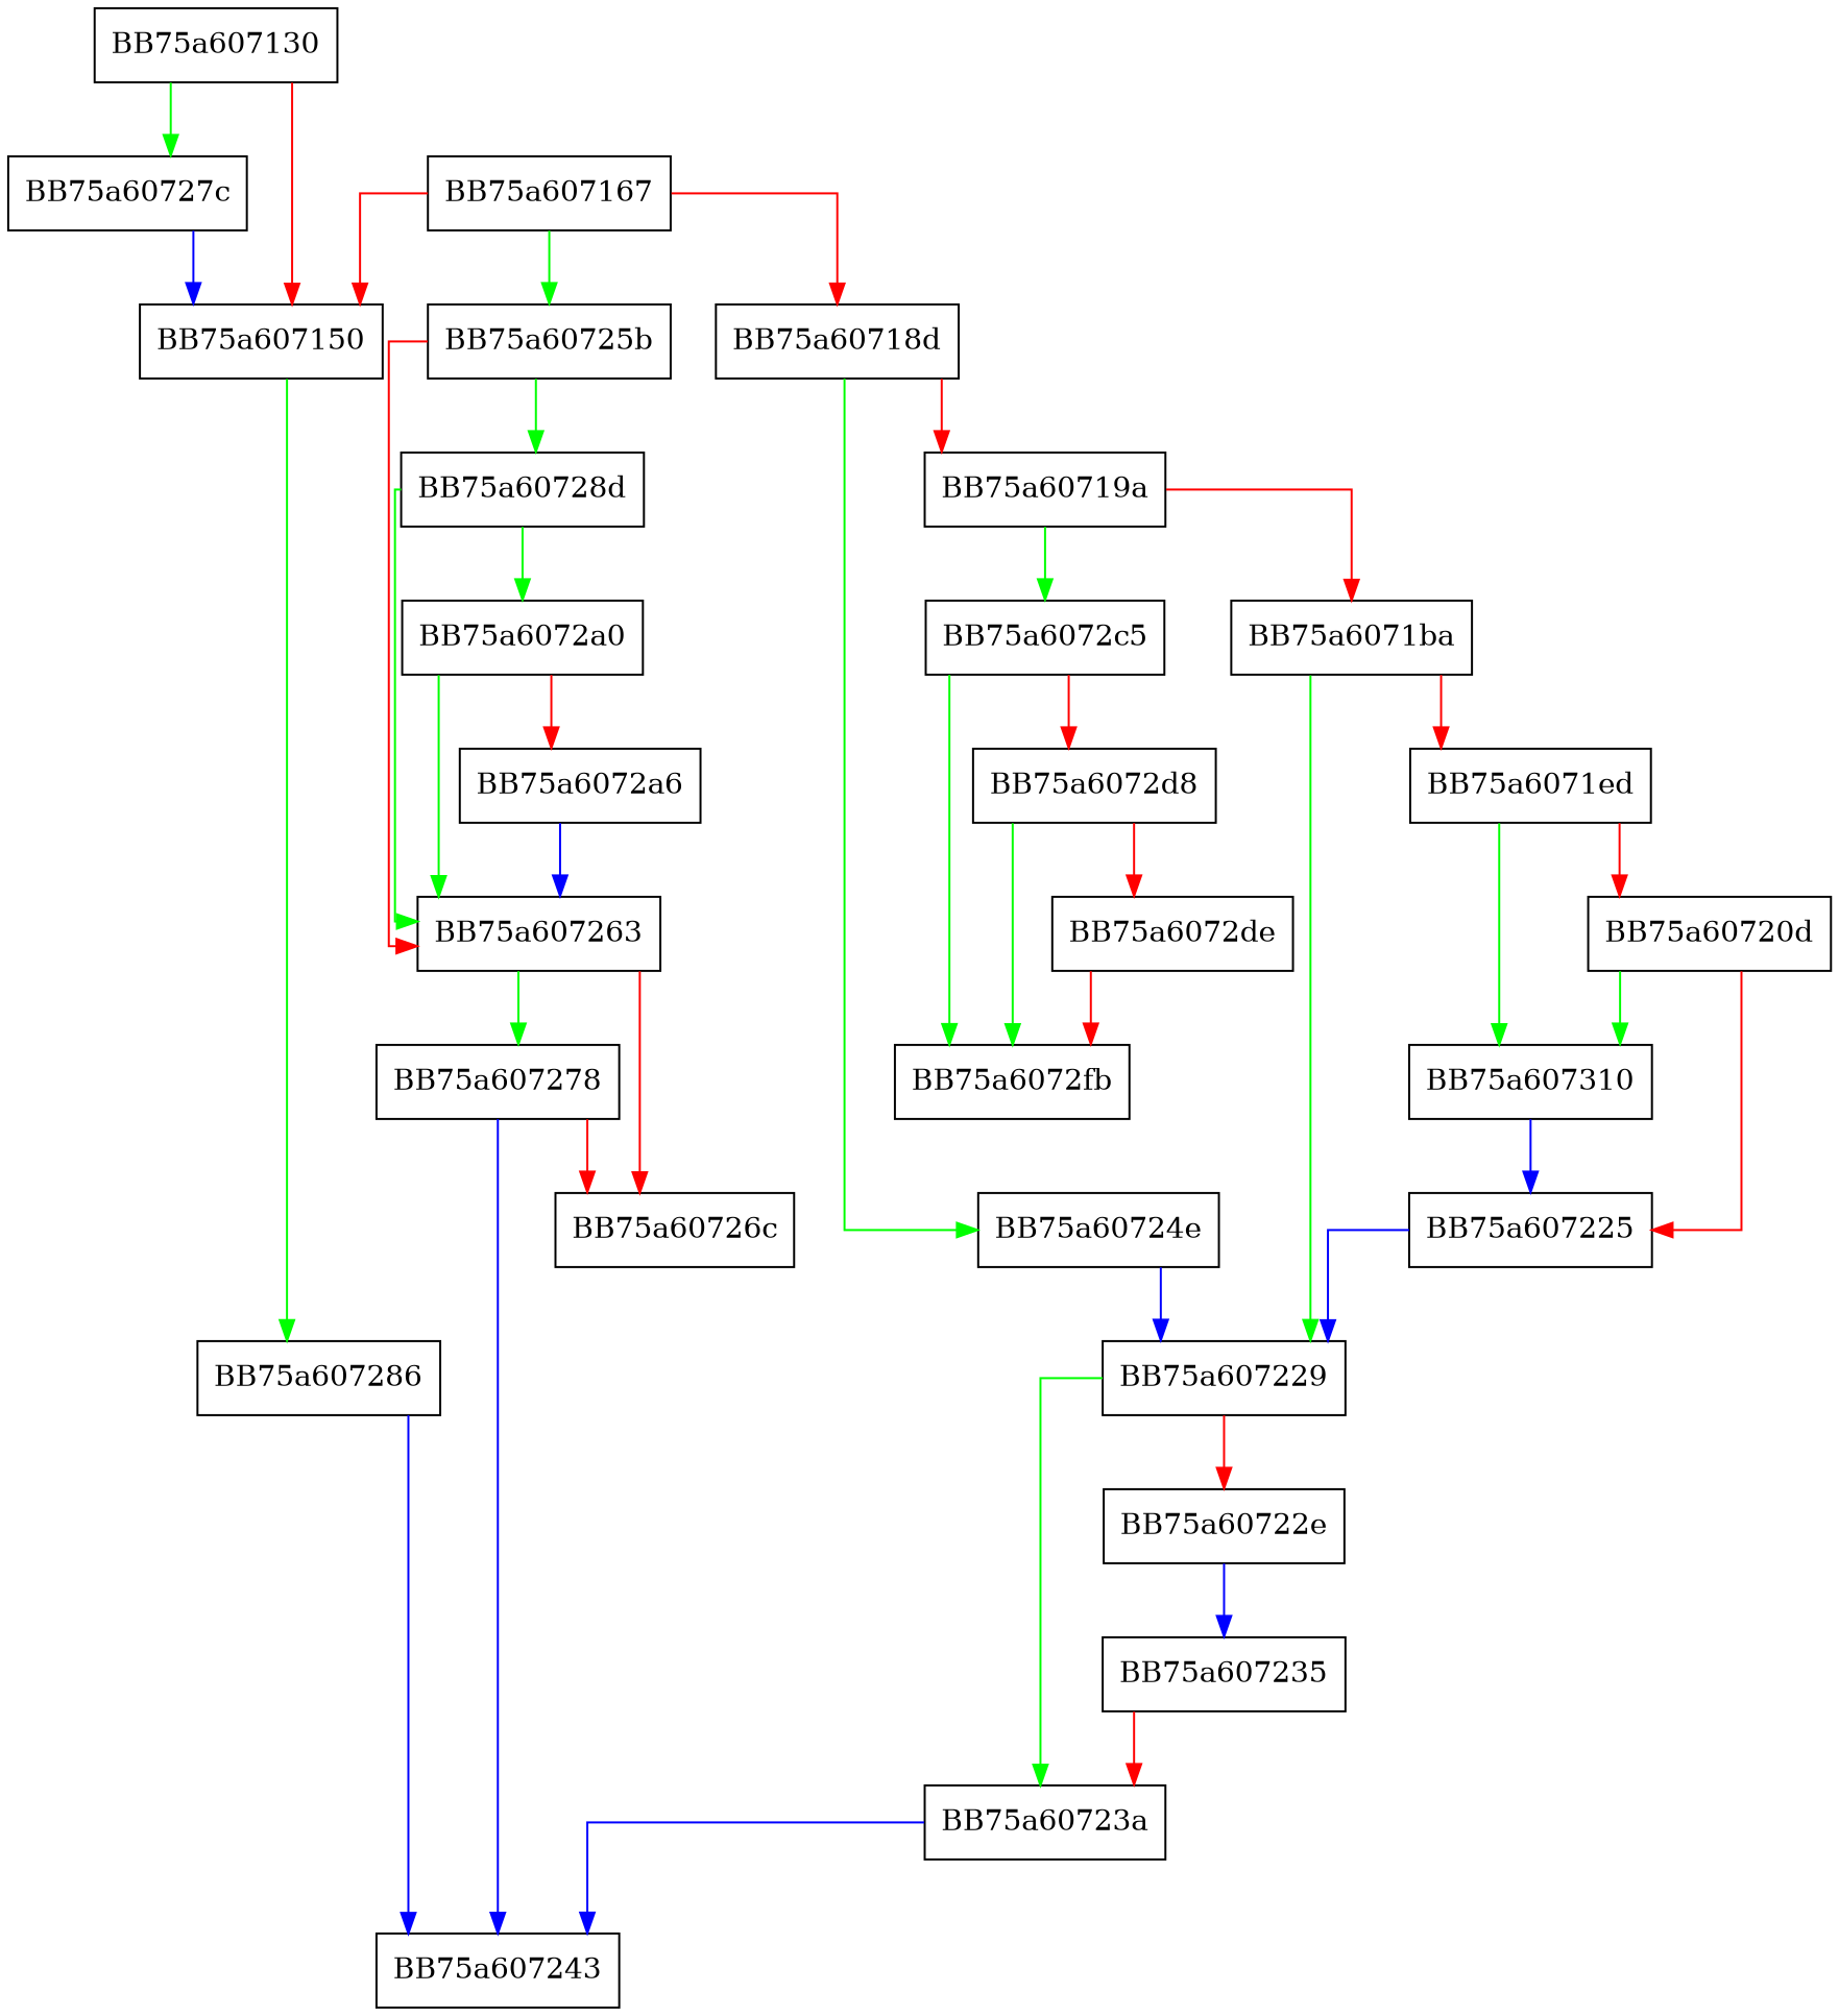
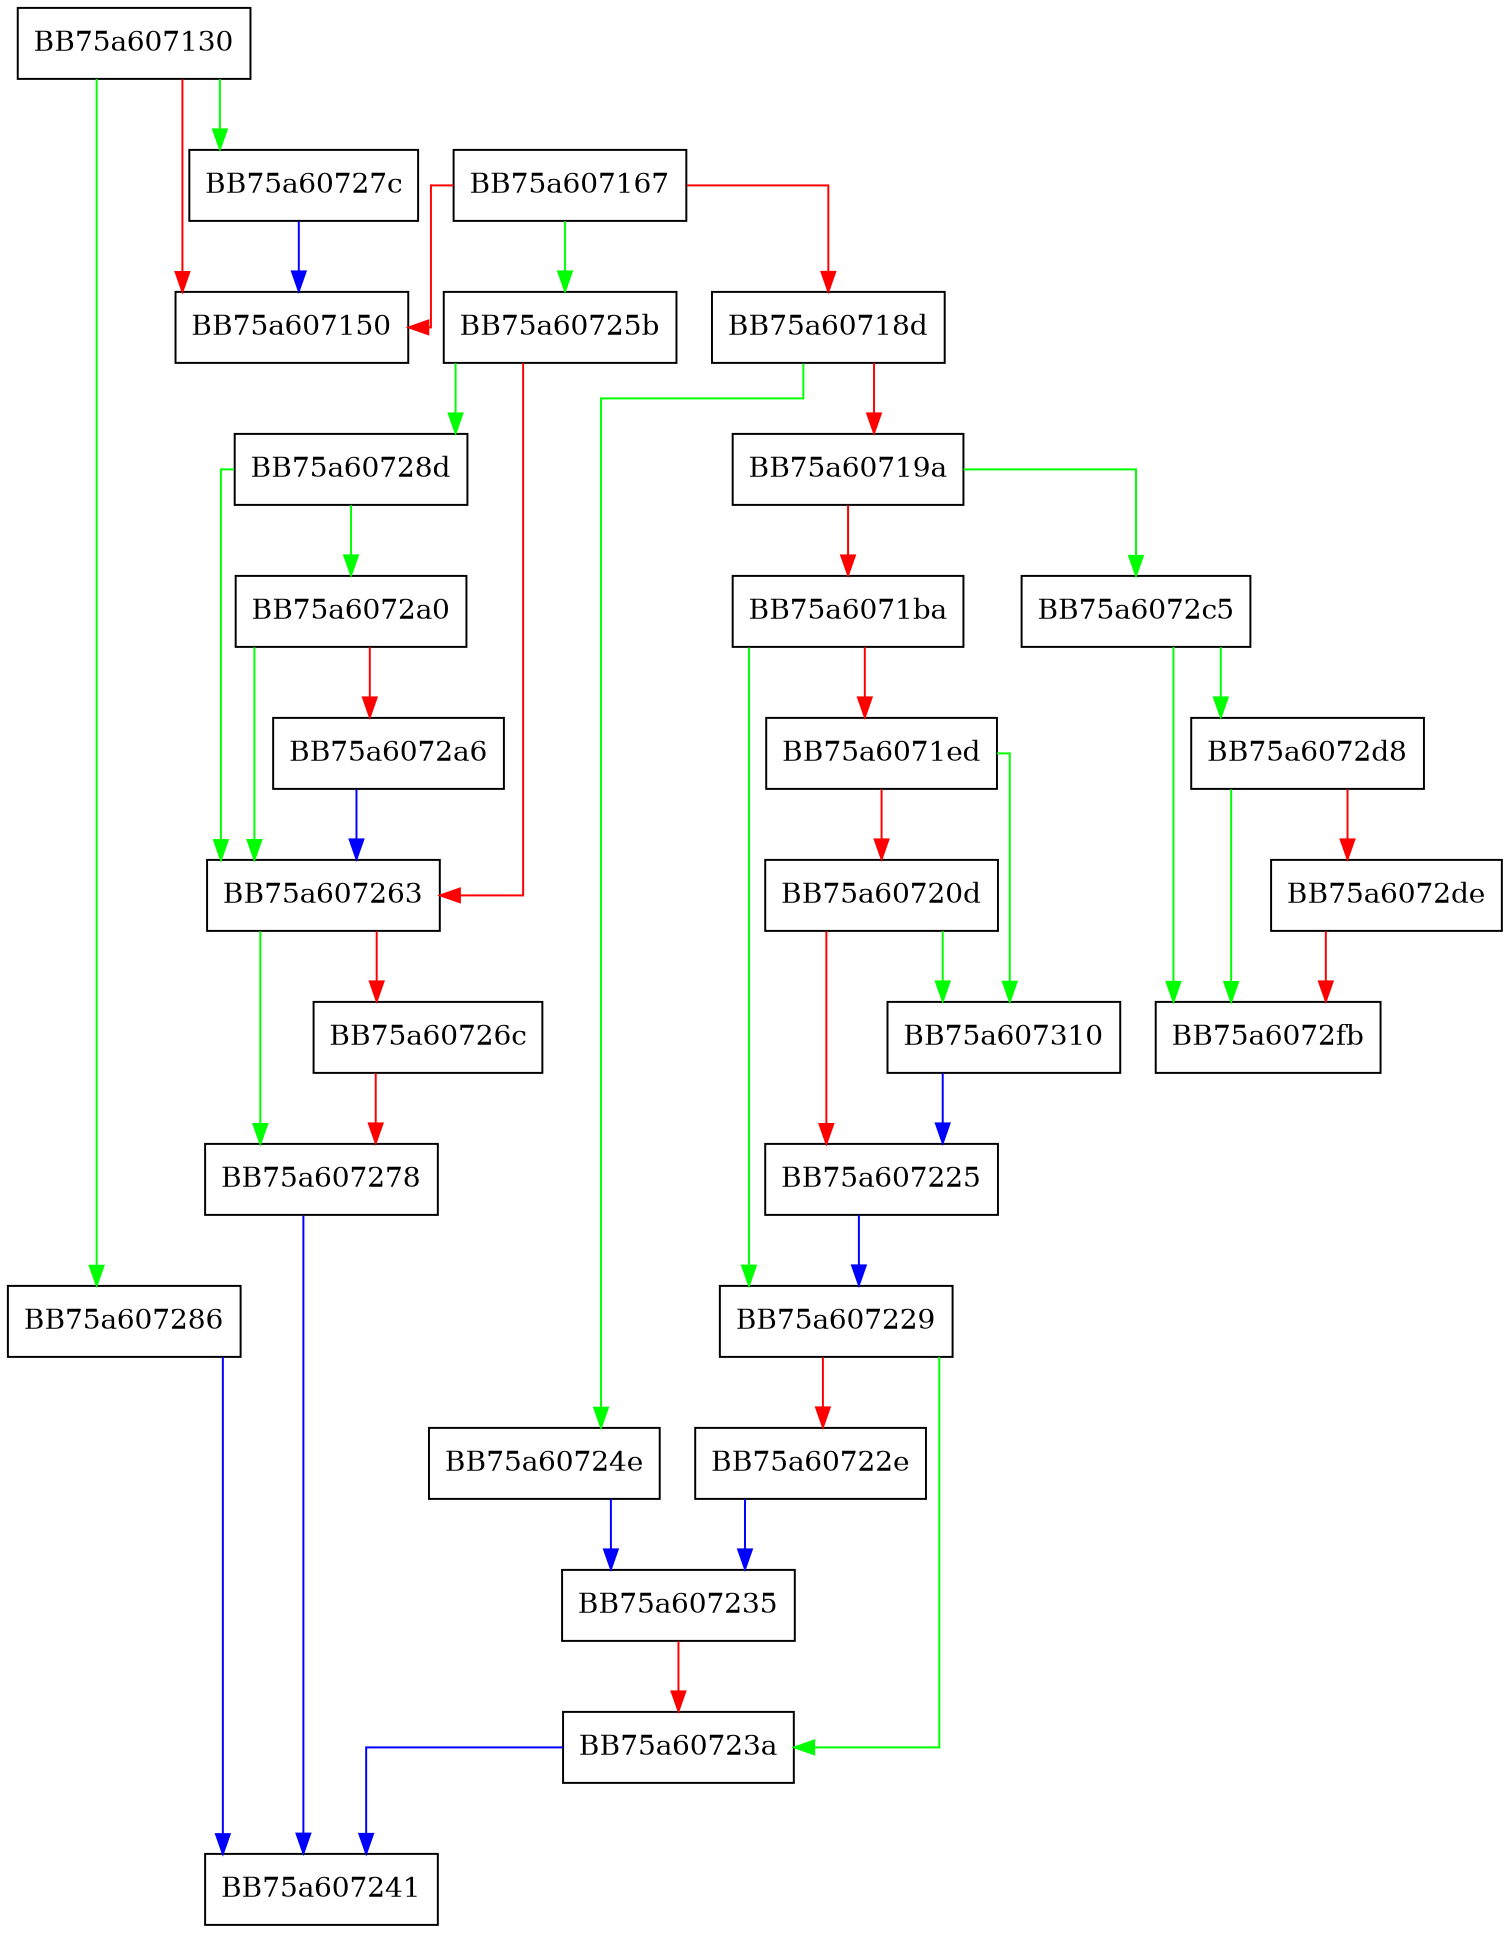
  digraph {
    splines=ortho
    node [shape=box]
    edge [color=red]
    BB75a607130
    BB75a60727c
    BB75a607150
    BB75a607286
-   BB75a607243
+   BB75a607243 [label=BB75a607241]
    BB75a607167
    BB75a60725b
    BB75a60718d
    BB75a60728d
    BB75a607263
    BB75a60724e
    BB75a60719a
    BB75a6072a0
    BB75a607278
    BB75a60726c
    BB75a607235
    BB75a6072c5
    BB75a6071ba
    BB75a60723a
    BB75a6072fb
    BB75a6072d8
    BB75a607229
    BB75a6071ed
    BB75a6072de
    BB75a60722e
    BB75a607310
    BB75a60720d
    BB75a607225
    BB75a6072a6
    BB75a607130 -> BB75a60727c [color=green]
    BB75a607130 -> BB75a607150
    BB75a60727c -> BB75a607150 [color=blue]
-   BB75a607150 -> BB75a607286 [color=green]
+   BB75a607130 -> BB75a607286 [color=green]
    BB75a607286 -> BB75a607243 [color=blue]
    BB75a607167 -> BB75a607150
    BB75a607167 -> BB75a60725b [color=green]
    BB75a607167 -> BB75a60718d
    BB75a60725b -> BB75a60728d [color=green]
    BB75a60725b -> BB75a607263
    BB75a60718d -> BB75a60724e [color=green]
    BB75a60718d -> BB75a60719a
    BB75a60728d -> BB75a607263 [color=green]
    BB75a60728d -> BB75a6072a0 [color=green]
    BB75a607263 -> BB75a607278 [color=green]
    BB75a607263 -> BB75a60726c
-   BB75a60724e -> BB75a607229 [color=blue]
+   BB75a60724e -> BB75a607235 [color=blue]
    BB75a60719a -> BB75a6072c5 [color=green]
    BB75a60719a -> BB75a6071ba
    BB75a6072a0 -> BB75a607263 [color=green]
    BB75a6072a0 -> BB75a6072a6
    BB75a607278 -> BB75a607243 [color=blue]
-   BB75a607278 -> BB75a60726c
+   BB75a60726c -> BB75a607278
    BB75a607235 -> BB75a60723a
    BB75a6072c5 -> BB75a6072fb [color=green]
-   BB75a6072c5 -> BB75a6072d8
+   BB75a6072c5 -> BB75a6072d8 [color=green]
    BB75a6071ba -> BB75a607229 [color=green]
    BB75a6071ba -> BB75a6071ed
    BB75a60723a -> BB75a607243 [color=blue]
    BB75a6072d8 -> BB75a6072fb [color=green]
    BB75a6072d8 -> BB75a6072de
    BB75a607229 -> BB75a60723a [color=green]
    BB75a607229 -> BB75a60722e
    BB75a6071ed -> BB75a607310 [color=green]
    BB75a6071ed -> BB75a60720d
    BB75a6072de -> BB75a6072fb
    BB75a60722e -> BB75a607235 [color=blue]
    BB75a607310 -> BB75a607225 [color=blue]
    BB75a60720d -> BB75a607310 [color=green]
    BB75a60720d -> BB75a607225
    BB75a607225 -> BB75a607229 [color=blue]
    BB75a6072a6 -> BB75a607263 [color=blue]
  }
